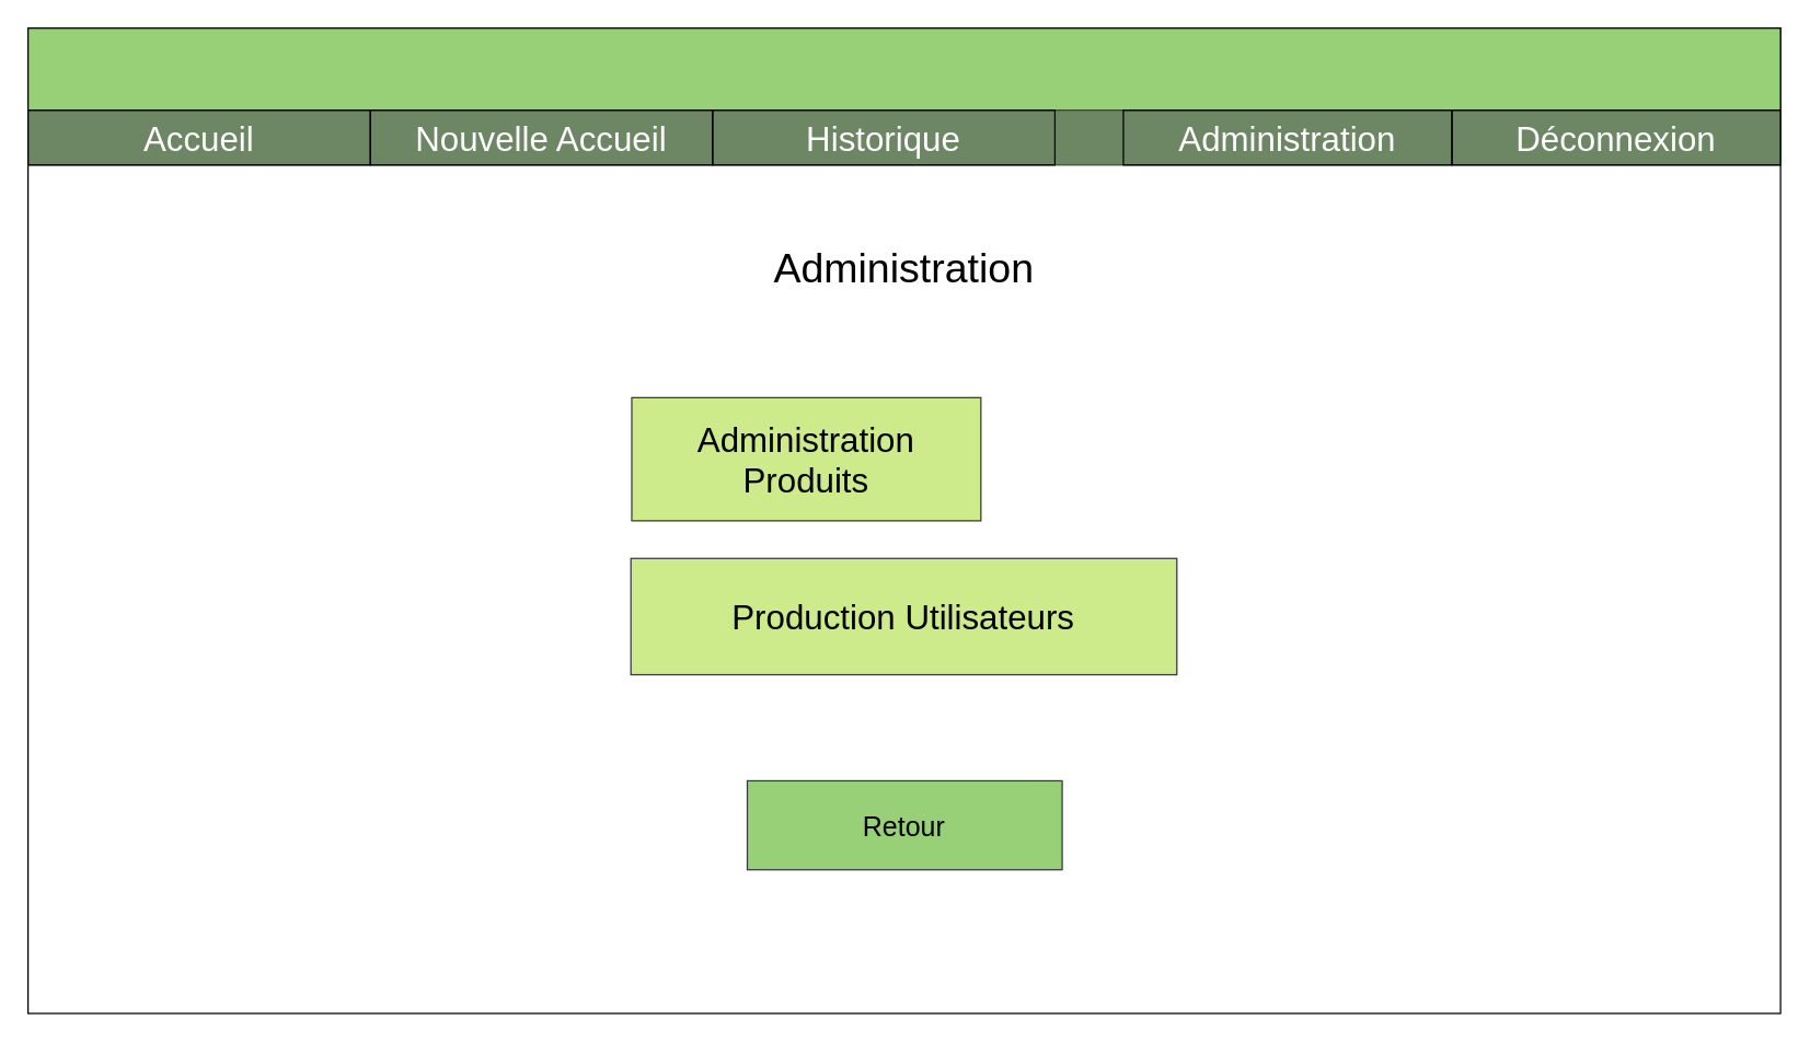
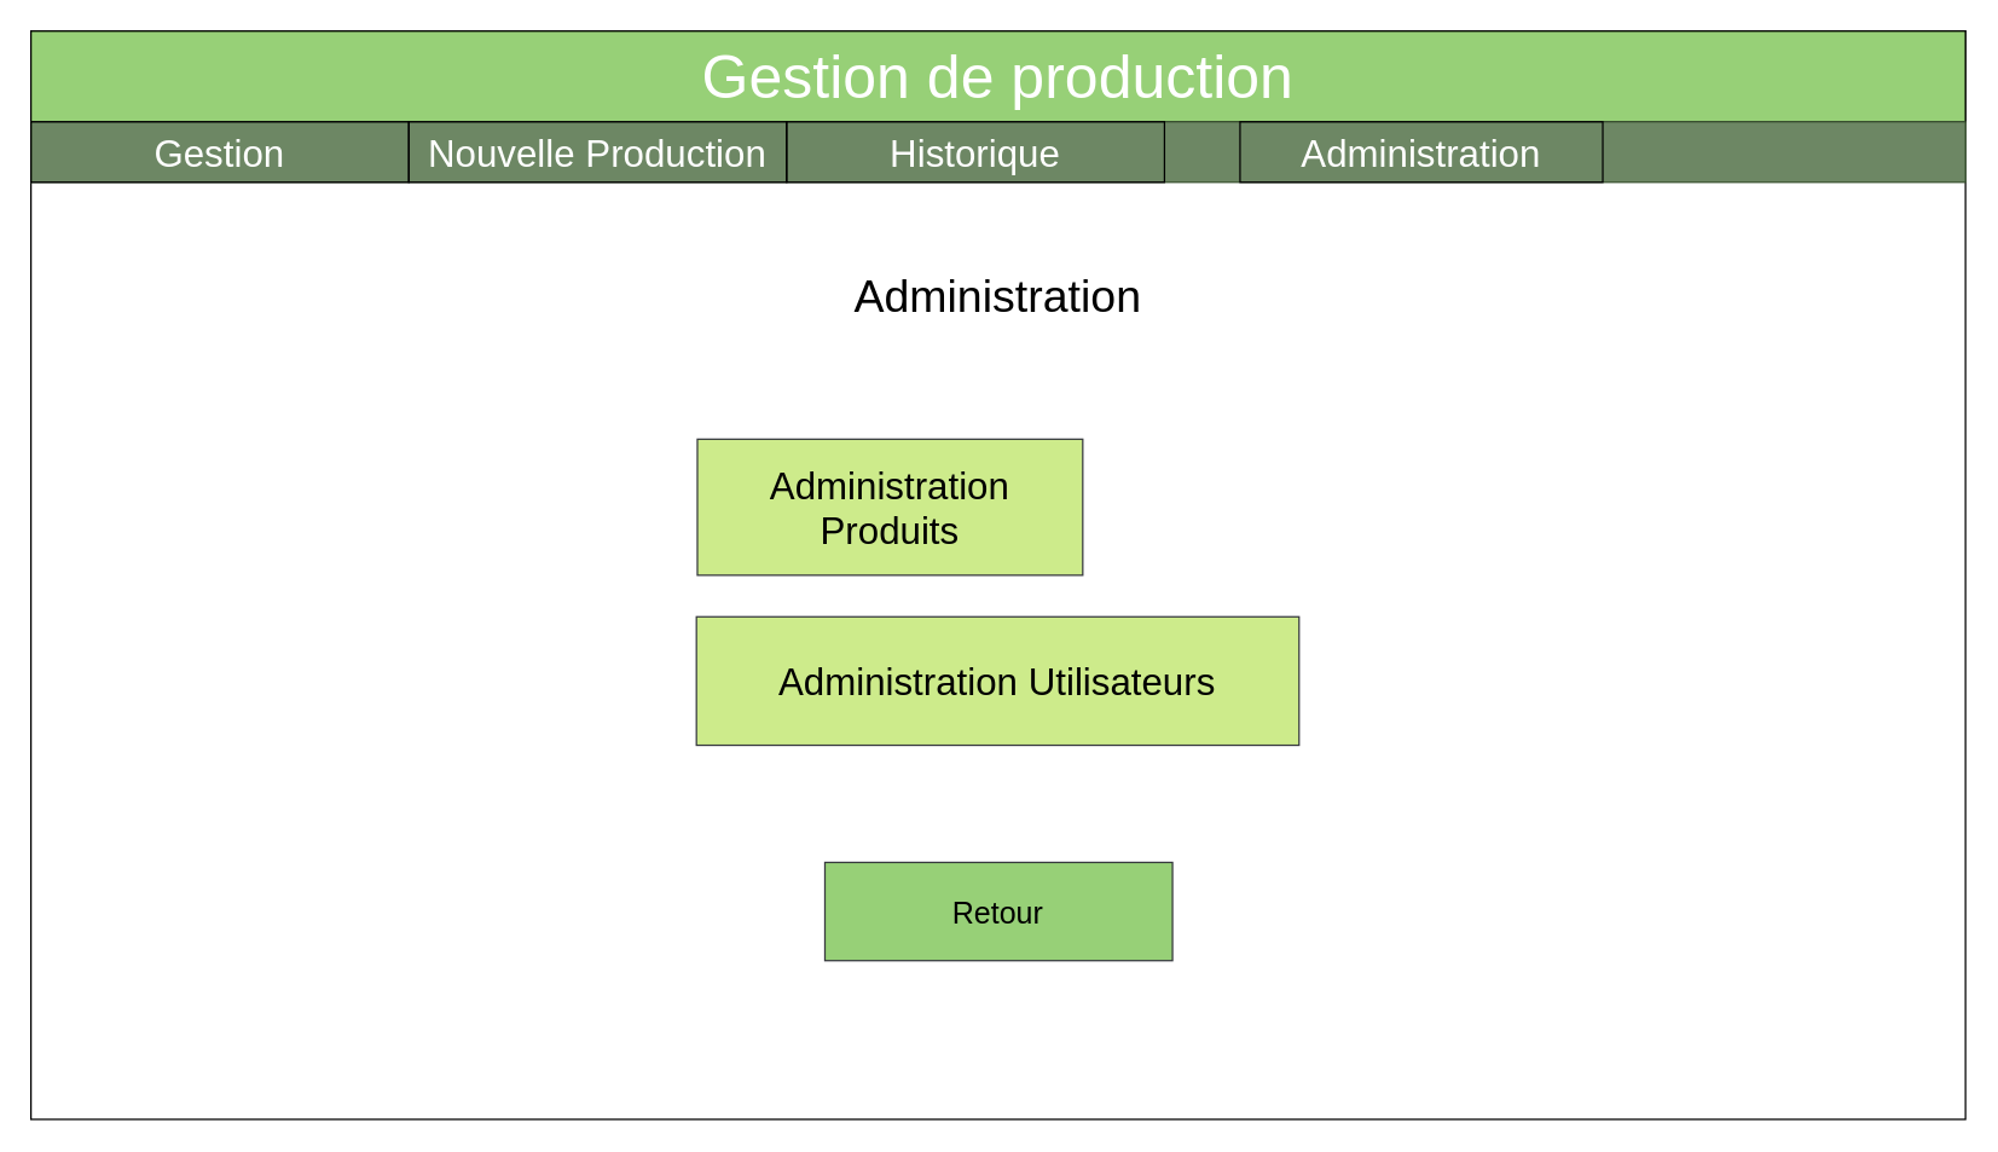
  <mxCell id="0" />
  <mxCell id="1" parent="0" />
  <mxCell id="2" value="" style="rounded=0;whiteSpace=wrap;html=1;" parent="1" vertex="1"><mxGeometry x="20" y="20" width="1280" height="720" as="geometry" /></mxCell>
  <mxCell id="3" value="" style="group;fillColor=#D5E8D4;" parent="1" vertex="1" connectable="0"><mxGeometry x="20" y="20" width="1280" height="100" as="geometry" /></mxCell>
  <mxCell id="4" value="" style="rounded=0;whiteSpace=wrap;html=1;shadow=0;glass=0;comic=0;fontSize=40;align=center;fillColor=#97D077;strokeColor=#000000;" parent="3" vertex="1"><mxGeometry width="1280" height="60" as="geometry" /></mxCell>
+ <mxCell id="5" value="Gestion de production" style="text;html=1;align=center;verticalAlign=middle;whiteSpace=wrap;rounded=0;shadow=0;glass=0;comic=0;fontSize=40;labelBackgroundColor=none;labelBorderColor=none;fontStyle=0;fontColor=#FFFFFF;" parent="3" vertex="1"><mxGeometry x="400" y="10" width="480" height="40" as="geometry" /></mxCell>
  <mxCell id="6" value="" style="rounded=0;whiteSpace=wrap;html=1;shadow=0;glass=0;comic=0;fontSize=40;align=center;fillColor=#6d8764;strokeColor=#3A5431;fontColor=#ffffff;" parent="3" vertex="1"><mxGeometry y="60" width="1280" height="40" as="geometry" /></mxCell>
- <mxCell id="7" value="Nouvelle Accueil" style="text;html=1;strokeColor=#000000;fillColor=none;align=center;verticalAlign=middle;whiteSpace=wrap;rounded=0;fontSize=25;fontColor=#FFFFFF;" parent="3" vertex="1"><mxGeometry x="250" y="60" width="250" height="40" as="geometry" /></mxCell>
+ <mxCell id="7" value="Nouvelle Production" style="text;html=1;strokeColor=#000000;fillColor=none;align=center;verticalAlign=middle;whiteSpace=wrap;rounded=0;fontSize=25;fontColor=#FFFFFF;" parent="3" vertex="1"><mxGeometry x="250" y="60" width="250" height="40" as="geometry" /></mxCell>
  <mxCell id="8" value="Historique&lt;span style=&quot;color: rgba(0 , 0 , 0 , 0) ; font-family: monospace ; font-size: 0px ; white-space: nowrap&quot;&gt;%3CmxGraphModel%3E%3Croot%3E%3CmxCell%20id%3D%220%22%2F%3E%3CmxCell%20id%3D%221%22%20parent%3D%220%22%2F%3E%3CmxCell%20id%3D%222%22%20value%3D%22Nouvelle%20Production%22%20style%3D%22text%3Bhtml%3D1%3BstrokeColor%3Dnone%3BfillColor%3Dnone%3Balign%3Dcenter%3BverticalAlign%3Dmiddle%3BwhiteSpace%3Dwrap%3Brounded%3D0%3BfontSize%3D25%3BfontColor%3D%23FFFFFF%3B%22%20vertex%3D%221%22%20parent%3D%221%22%3E%3CmxGeometry%20x%3D%22200%22%20y%3D%22370%22%20width%3D%22260%22%20height%3D%2240%22%20as%3D%22geometry%22%2F%3E%3C%2FmxCell%3E%3C%2Froot%3E%3C%2FmxGraphModel%3E&lt;/span&gt;" style="text;html=1;strokeColor=#000000;fillColor=none;align=center;verticalAlign=middle;whiteSpace=wrap;rounded=0;fontSize=25;fontColor=#FFFFFF;" parent="3" vertex="1"><mxGeometry x="500" y="60" width="250" height="40" as="geometry" /></mxCell>
  <mxCell id="9" value="Administration" style="text;html=1;strokeColor=#000000;fillColor=none;align=center;verticalAlign=middle;whiteSpace=wrap;rounded=0;fontSize=25;fontColor=#FFFFFF;" parent="3" vertex="1"><mxGeometry x="800" y="60" width="240" height="40" as="geometry" /></mxCell>
- <mxCell id="10" value="Déconnexion" style="text;html=1;strokeColor=#000000;fillColor=none;align=center;verticalAlign=middle;whiteSpace=wrap;rounded=0;fontSize=25;fontColor=#FFFFFF;" parent="3" vertex="1"><mxGeometry x="1040" y="60" width="240" height="40" as="geometry" /></mxCell>
- <mxCell id="11" value="Accueil" style="text;html=1;strokeColor=#000000;fillColor=none;align=center;verticalAlign=middle;whiteSpace=wrap;rounded=0;fontSize=25;fontColor=#FFFFFF;" parent="3" vertex="1"><mxGeometry y="60" width="250" height="40" as="geometry" /></mxCell>
+ <mxCell id="11" value="Gestion" style="text;html=1;strokeColor=#000000;fillColor=none;align=center;verticalAlign=middle;whiteSpace=wrap;rounded=0;fontSize=25;fontColor=#FFFFFF;" parent="3" vertex="1"><mxGeometry y="60" width="250" height="40" as="geometry" /></mxCell>
  <mxCell id="12" value="Administration" style="text;html=1;strokeColor=none;fillColor=none;align=center;verticalAlign=middle;whiteSpace=wrap;rounded=0;fontSize=30;" parent="1" vertex="1"><mxGeometry x="419.69" y="170" width="480" height="50" as="geometry" /></mxCell>
  <mxCell id="13" value="Administration Produits" style="rounded=0;whiteSpace=wrap;html=1;shadow=0;glass=0;comic=0;fontSize=25;align=center;fillColor=#cdeb8b;strokeColor=#36393d;" vertex="1" parent="1"><mxGeometry x="460.94" y="290" width="255" height="90" as="geometry" /></mxCell>
- <mxCell id="14" value="Production Utilisateurs" style="rounded=0;whiteSpace=wrap;html=1;shadow=0;glass=0;comic=0;fontSize=25;align=center;fillColor=#cdeb8b;strokeColor=#36393d;" vertex="1" parent="1"><mxGeometry x="460.31" y="407.5" width="398.75" height="85" as="geometry" /></mxCell>
+ <mxCell id="14" value="Administration Utilisateurs" style="rounded=0;whiteSpace=wrap;html=1;shadow=0;glass=0;comic=0;fontSize=25;align=center;fillColor=#cdeb8b;strokeColor=#36393d;" vertex="1" parent="1"><mxGeometry x="460.31" y="407.5" width="398.75" height="85" as="geometry" /></mxCell>
  <mxCell id="15" value="Retour" style="rounded=0;whiteSpace=wrap;html=1;shadow=0;glass=0;comic=0;fontSize=20;align=center;fillColor=#97d077;strokeColor=#36393d;" vertex="1" parent="1"><mxGeometry x="545.32" y="570" width="230" height="65" as="geometry" /></mxCell>
